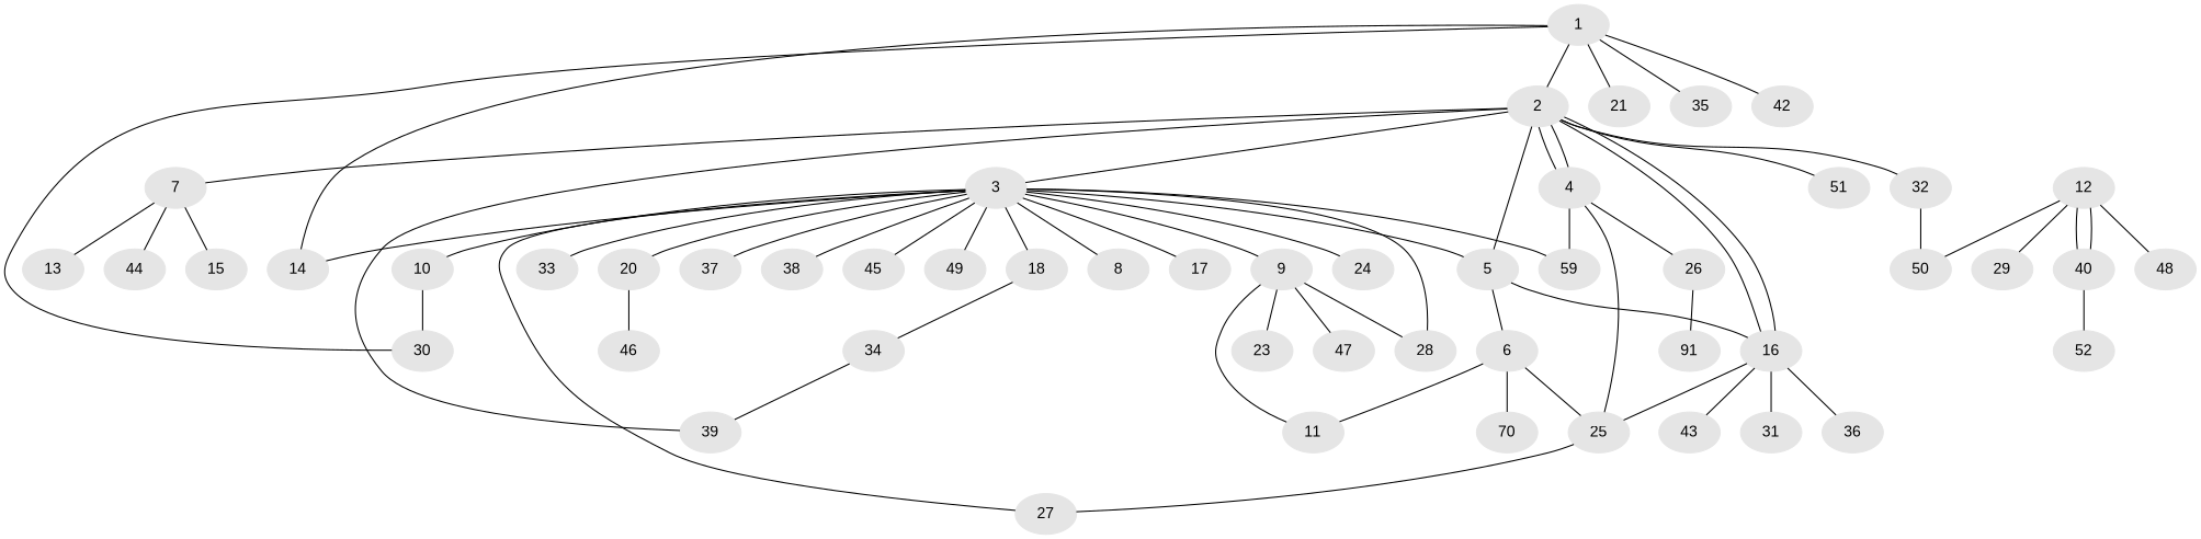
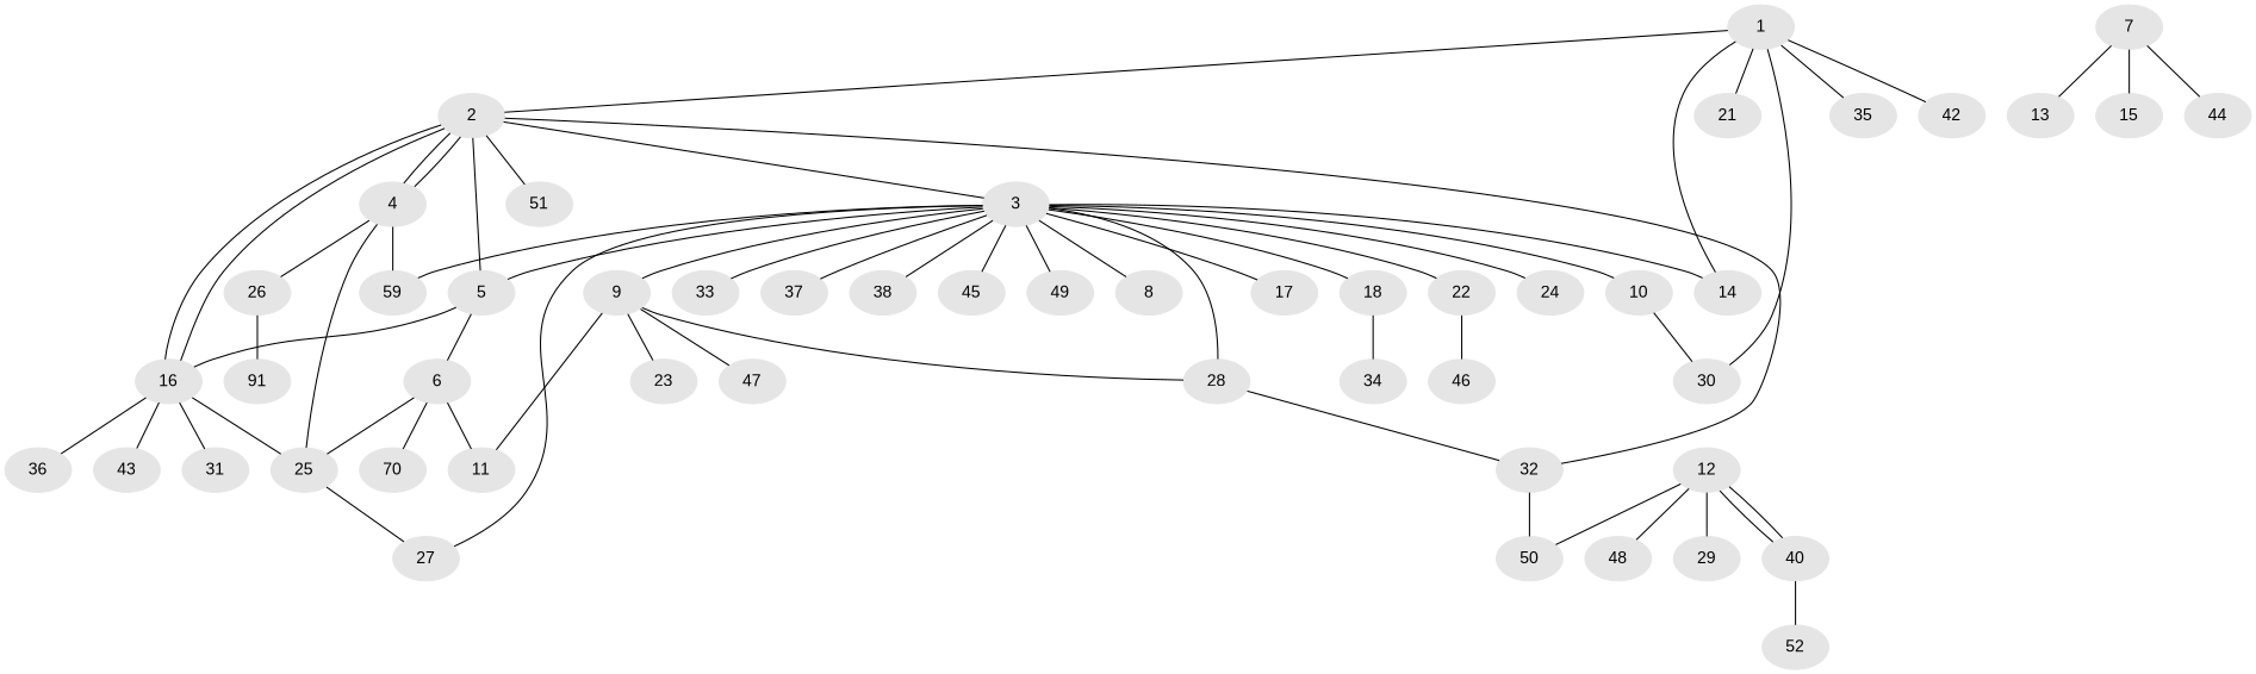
  graph {
    fontname="Liberation Sans"
    node [color=gray90 fontname="Liberation Sans" style=filled]
    edge [fontname="Liberation Sans"]
    1
    2
    14
    21
    30
    35
    42
    3
    4
    5
    7
    16
    32
-   39
    51
    12
    29
    40
    48
    50
    8
    9
    10
    17
    18
    n26 [label=59]
-   22 [label=20]
+   22
    24
    27
    28
    33
    37
    38
    45
    49
    25
    26
    6
    13
    15
    44
    31
    36
    43
    11
    23
    47
    34
    46
    n50 [label=91]
    n51 [label=70]
    52
    1 -- 2
    1 -- 14
    1 -- 21
    1 -- 30
    1 -- 35
    1 -- 42
    2 -- 3
    2 -- 4
    2 -- 4
    2 -- 5
-   2 -- 7
    2 -- 16
    2 -- 16
    2 -- 32
-   2 -- 39
    2 -- 51
    3 -- 14
    3 -- 5
    3 -- 8
    3 -- 9
    3 -- 10
    3 -- 17
    3 -- 18
    3 -- n26
    3 -- 22
    3 -- 24
    3 -- 27
    3 -- 28
    3 -- 33
    3 -- 37
    3 -- 38
    3 -- 45
    3 -- 49
    4 -- n26
    4 -- 25
    4 -- 26
    5 -- 16
    5 -- 6
    7 -- 13
    7 -- 15
    7 -- 44
    16 -- 25
    16 -- 31
    16 -- 36
    16 -- 43
    32 -- 50
    12 -- 29
    12 -- 40
    12 -- 40
    12 -- 48
    12 -- 50
    40 -- 52
    9 -- 28
    9 -- 11
    9 -- 23
    9 -- 47
    10 -- 30
    18 -- 34
    22 -- 46
+   28 -- 32
    25 -- 27
    26 -- n50
    6 -- 25
    6 -- 11
    6 -- n51
-   34 -- 39
  }
